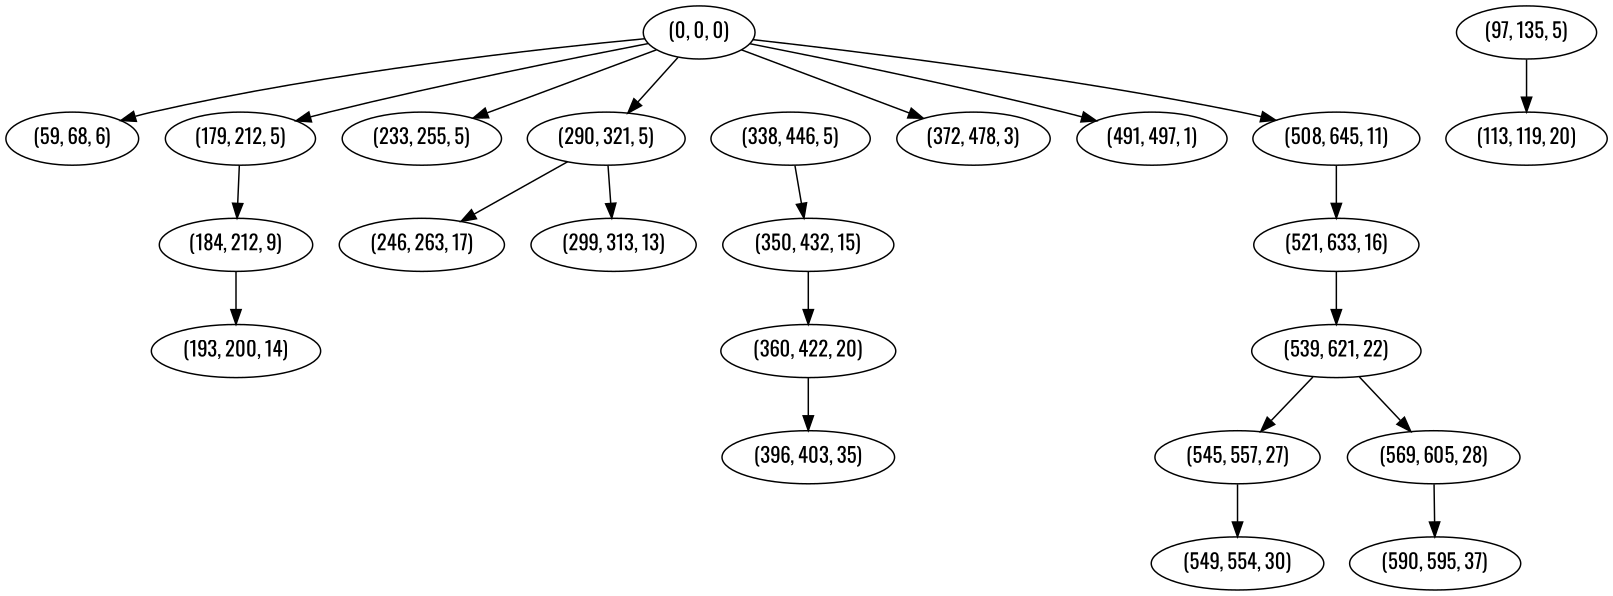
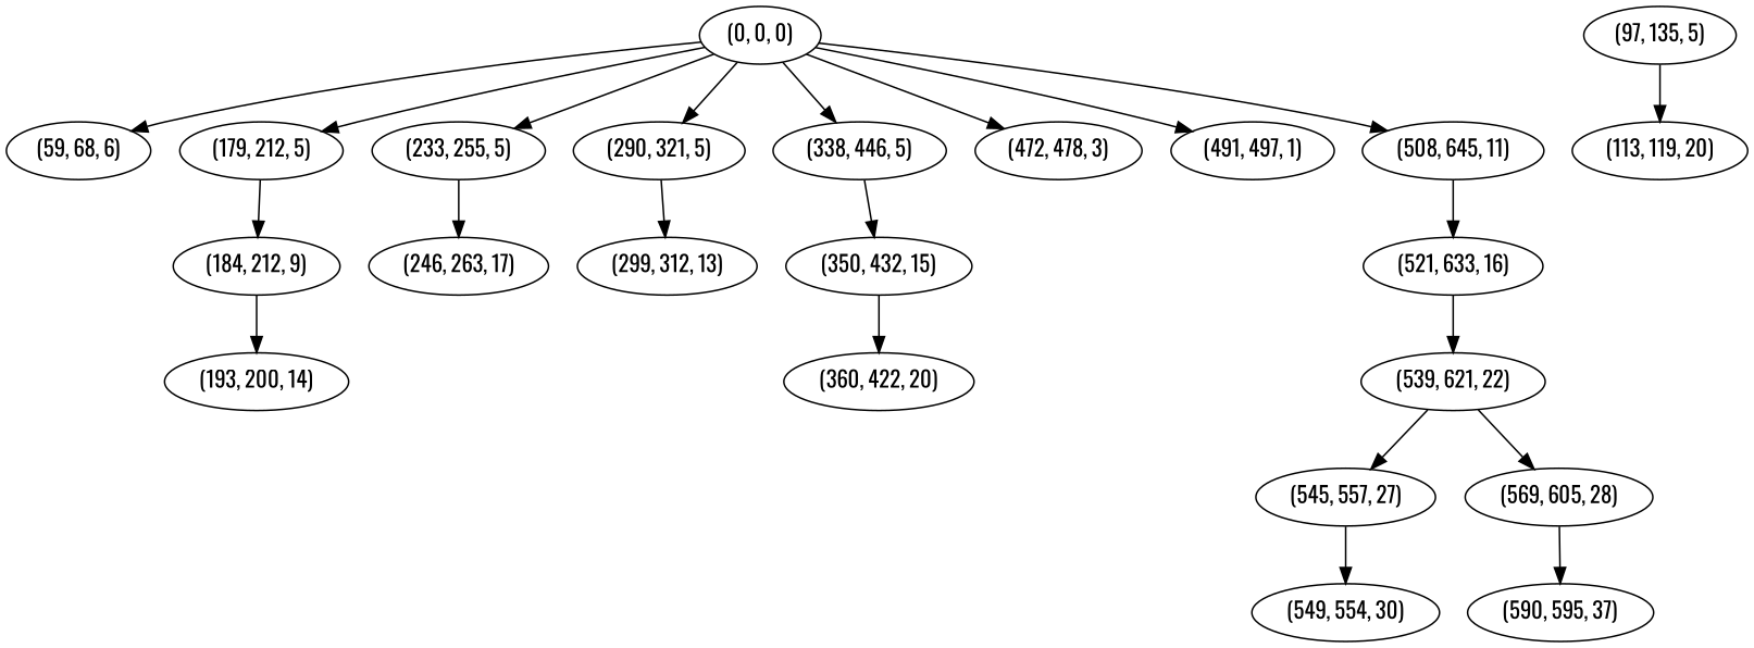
  digraph {
    fontname=Oswald
    node [fontname=Oswald]
    edge [fontname=Oswald]
    "(0, 0, 0)"
    "(59, 68, 6)"
    n3 [label="(179, 212, 5)"]
    n4 [label="(233, 255, 5)"]
    "(290, 321, 5)"
    "(338, 446, 5)"
-   "(472, 478, 3)" [label="(372, 478, 3)"]
+   "(472, 478, 3)"
    "(491, 497, 1)"
    "(508, 645, 11)"
    "(97, 135, 5)"
    "(113, 119, 20)"
    "(184, 212, 9)"
    "(246, 263, 17)"
-   "(299, 312, 13)" [label="(299, 313, 13)"]
+   "(299, 312, 13)"
    "(350, 432, 15)"
    "(521, 633, 16)"
    "(193, 200, 14)"
    "(360, 422, 20)"
-   "(396, 403, 35)"
    "(539, 621, 22)"
    "(545, 557, 27)"
    "(569, 605, 28)"
    "(549, 554, 30)"
    "(590, 595, 37)"
    "(0, 0, 0)" -> "(59, 68, 6)"
    "(0, 0, 0)" -> n3
    "(0, 0, 0)" -> n4
    "(0, 0, 0)" -> "(290, 321, 5)"
+   "(0, 0, 0)" -> "(338, 446, 5)"
    "(0, 0, 0)" -> "(472, 478, 3)"
    "(0, 0, 0)" -> "(491, 497, 1)"
    "(0, 0, 0)" -> "(508, 645, 11)"
    n3 -> "(184, 212, 9)"
-   "(290, 321, 5)" -> "(246, 263, 17)"
+   n4 -> "(246, 263, 17)"
    "(290, 321, 5)" -> "(299, 312, 13)"
    "(338, 446, 5)" -> "(350, 432, 15)"
    "(508, 645, 11)" -> "(521, 633, 16)"
    "(97, 135, 5)" -> "(113, 119, 20)"
    "(184, 212, 9)" -> "(193, 200, 14)"
    "(350, 432, 15)" -> "(360, 422, 20)"
    "(521, 633, 16)" -> "(539, 621, 22)"
-   "(360, 422, 20)" -> "(396, 403, 35)"
    "(539, 621, 22)" -> "(545, 557, 27)"
    "(539, 621, 22)" -> "(569, 605, 28)"
    "(545, 557, 27)" -> "(549, 554, 30)"
    "(569, 605, 28)" -> "(590, 595, 37)"
  }
